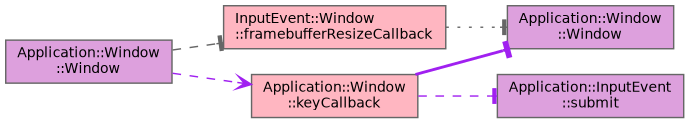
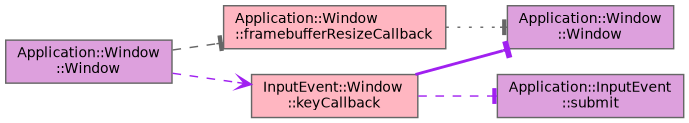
  digraph {
    rankdir=LR
    node [color=grey40 fillcolor=plum fontname=Helvetica fontsize=10 shape=box style=filled]
    edge [arrowhead=tee color=purple fontname=Helvetica fontsize=10 labelfontname=Helvetica labelfontsize=10 style=dashed]
    n1 [color=gray40 fontcolor=black height=0.2 label="Application::Window\l::Window" width=0.4]
-   n2 [fillcolor=lightpink height=0.2 label="InputEvent::Window\l::framebufferResizeCallback" width=0.4]
-   n3 [fillcolor=lightpink height=0.2 label="Application::Window\l::keyCallback" width=0.4]
+   n2 [fillcolor=lightpink height=0.2 label="Application::Window\l::framebufferResizeCallback" width=0.4]
+   n3 [fillcolor=lightpink height=0.2 label="InputEvent::Window\l::keyCallback" width=0.4]
    n4 [height=0.2 label="Application::Window\l::Window" width=0.4]
    n5 [height=0.2 label="Application::InputEvent\l::submit" width=0.4]
    n1 -> n2 [color=gray40]
    n1 -> n3 [arrowhead=vee]
    n2 -> n4 [color=gray40 style=dotted]
    n3 -> n4 [style=bold]
    n3 -> n5
  }
